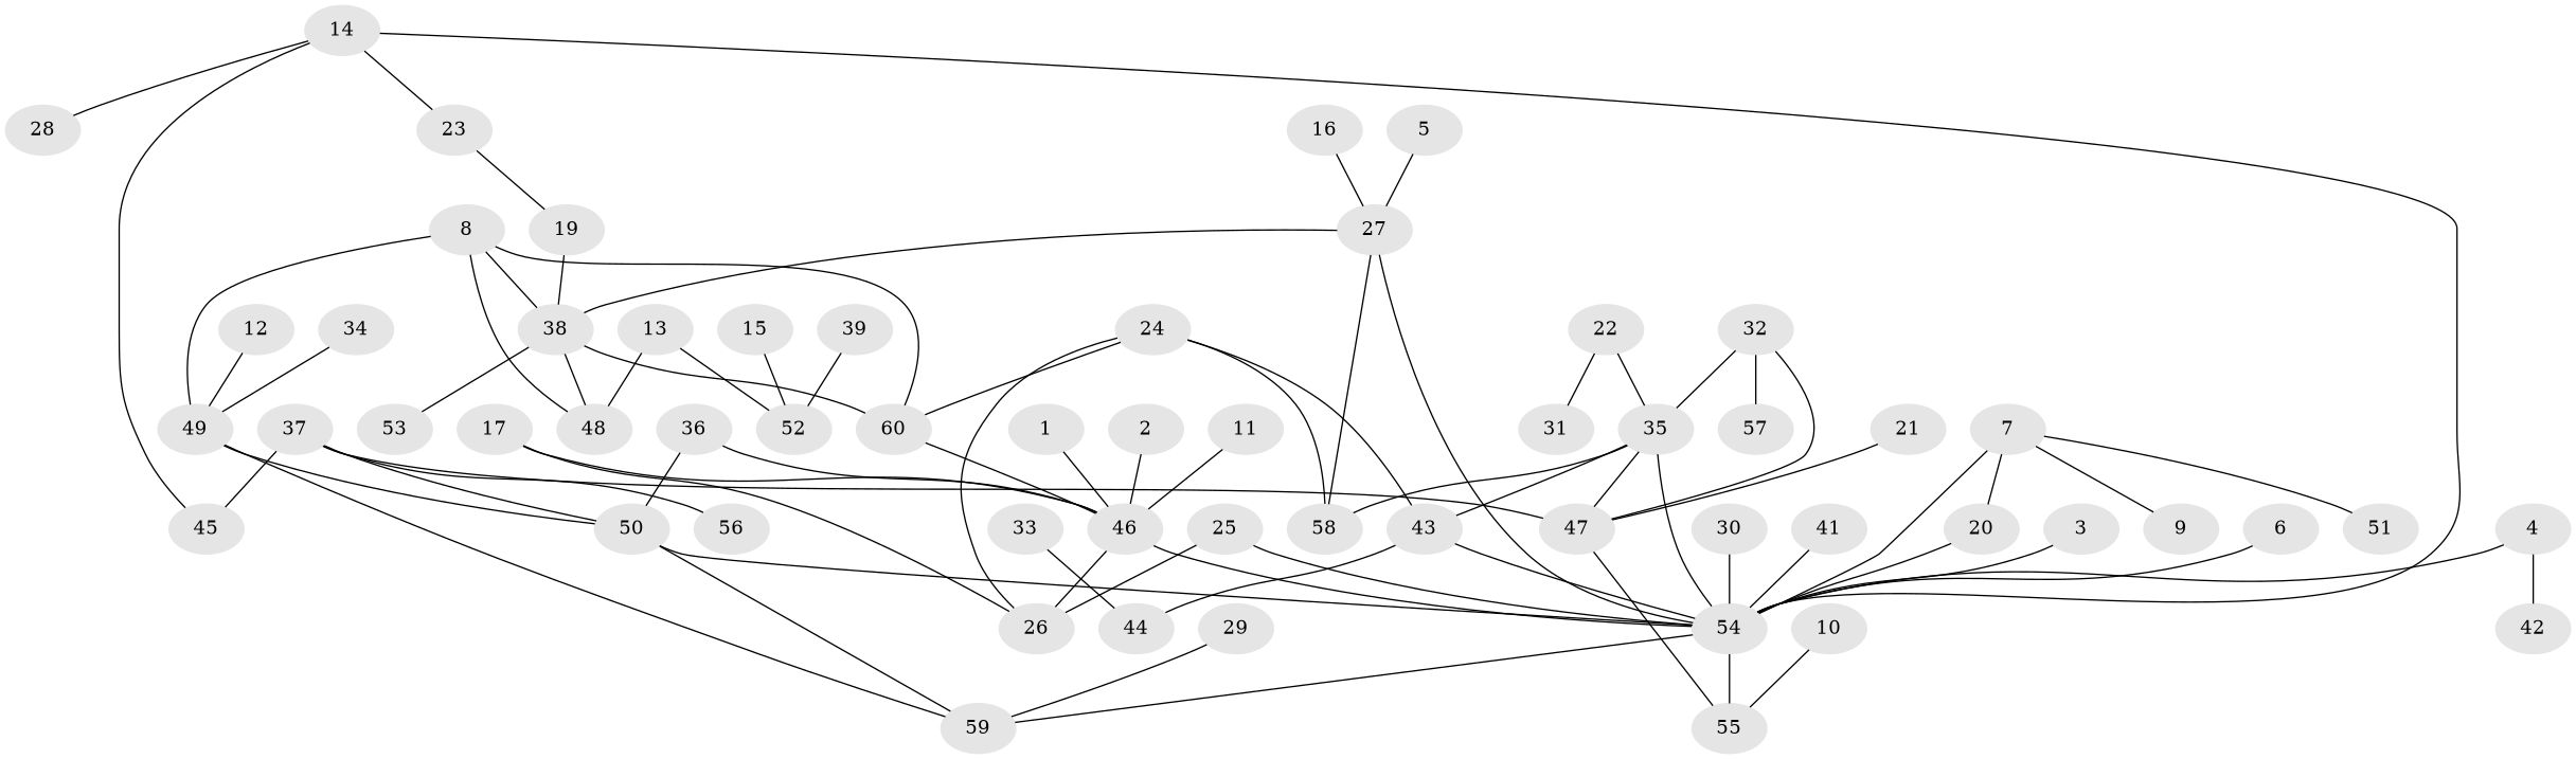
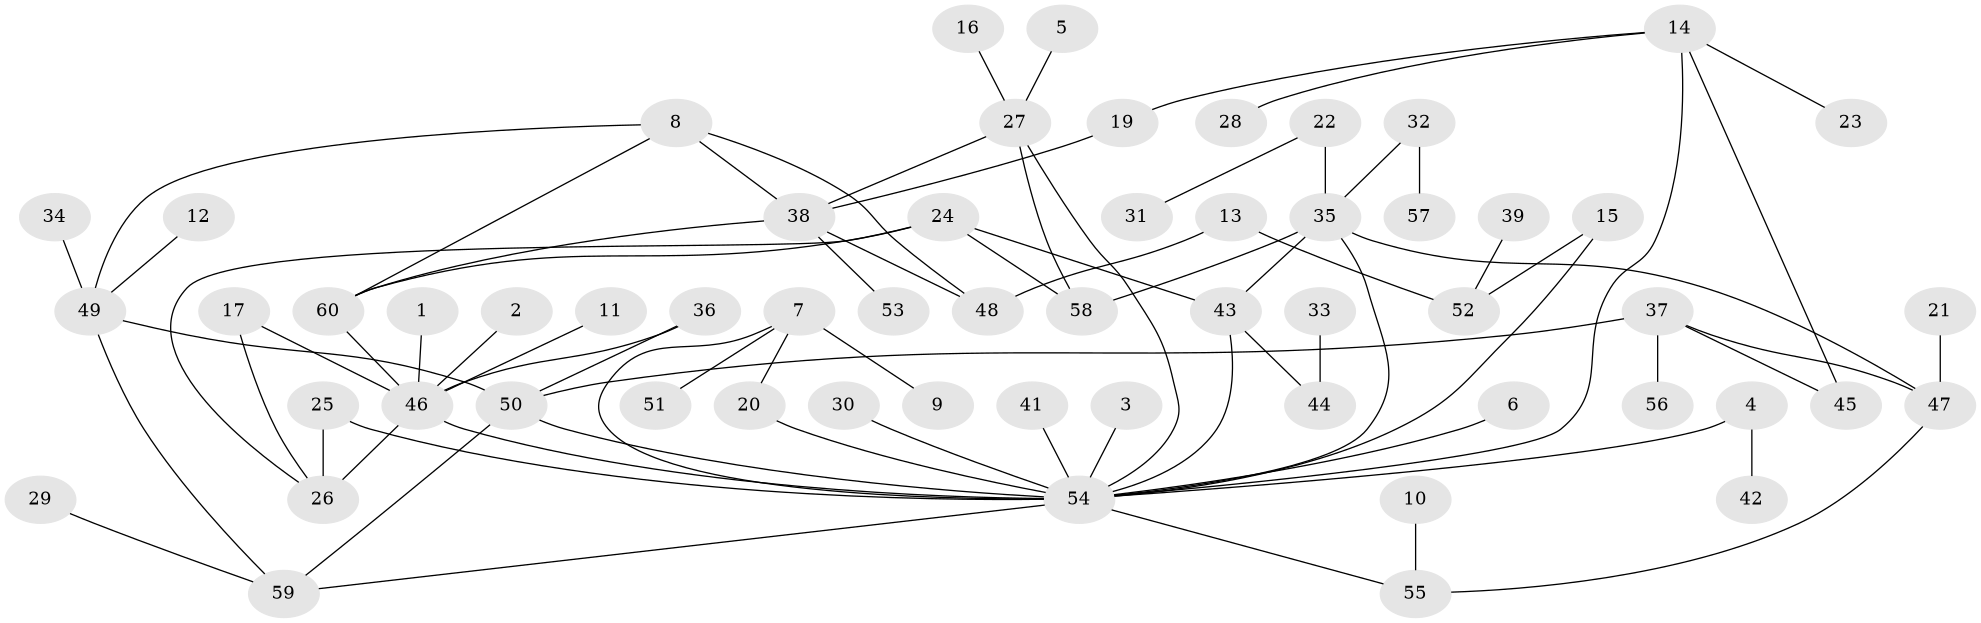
  graph {
    node [color=gray90 style=filled]
    edge [weight=1.0]
    1
    46
    54
    26
    2
    3
    59
    55
    4
    42
    5
    27
    38
    58
    6
    7
    9
    20
    51
    8
    n21 [label=60]
    48
    49
    53
    50
    10
    11
    12
    13
    52
    14
    19
    23
    28
    45
    15
    16
    17
    21
    47
    22
    31
    35
    43
    24
    44
    25
    29
    30
    32
    57
    33
    34
    36
    37
    56
    39
    41
    1 -- 46
    46 -- 54
    46 -- 26 [weight=2.0]
    54 -- 59
    54 -- 55
    2 -- 46
    3 -- 54
    4 -- 54
    4 -- 42
    5 -- 27
    27 -- 54
    27 -- 38
    27 -- 58
    38 -- n21
    38 -- 48
    38 -- 53
    6 -- 54
    7 -- 54 [weight=2.0]
    7 -- 9
    7 -- 20
    7 -- 51
    20 -- 54
    8 -- 38
    8 -- n21
    8 -- 48
    8 -- 49
    n21 -- 46
    49 -- 59
    49 -- 50
    50 -- 54
    50 -- 59
    10 -- 55
    11 -- 46
    12 -- 49
    13 -- 48
    13 -- 52
    14 -- 54
-   23 -- 19
+   14 -- 19
    14 -- 23
    14 -- 28
    14 -- 45
    19 -- 38
+   15 -- 54
    15 -- 52
    16 -- 27
    17 -- 46
    17 -- 26
    21 -- 47
    47 -- 55
    22 -- 31
    22 -- 35
    35 -- 54
    35 -- 58
    35 -- 47
    35 -- 43
    43 -- 54
    43 -- 44
    24 -- 26
    24 -- 58
    24 -- n21
    24 -- 43
    25 -- 54
    25 -- 26
    29 -- 59
    30 -- 54
-   32 -- 47
    32 -- 35
    32 -- 57
    33 -- 44
    34 -- 49
    36 -- 46
    36 -- 50
    37 -- 50
    37 -- 45
    37 -- 47
    37 -- 56
    39 -- 52
    41 -- 54
  }
